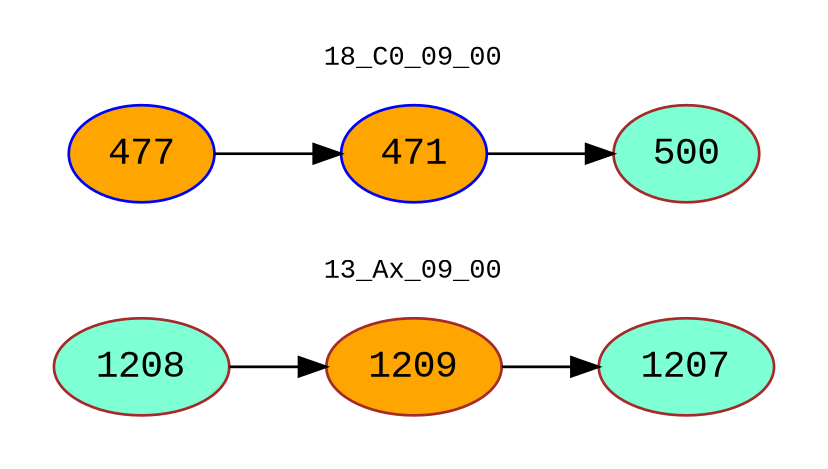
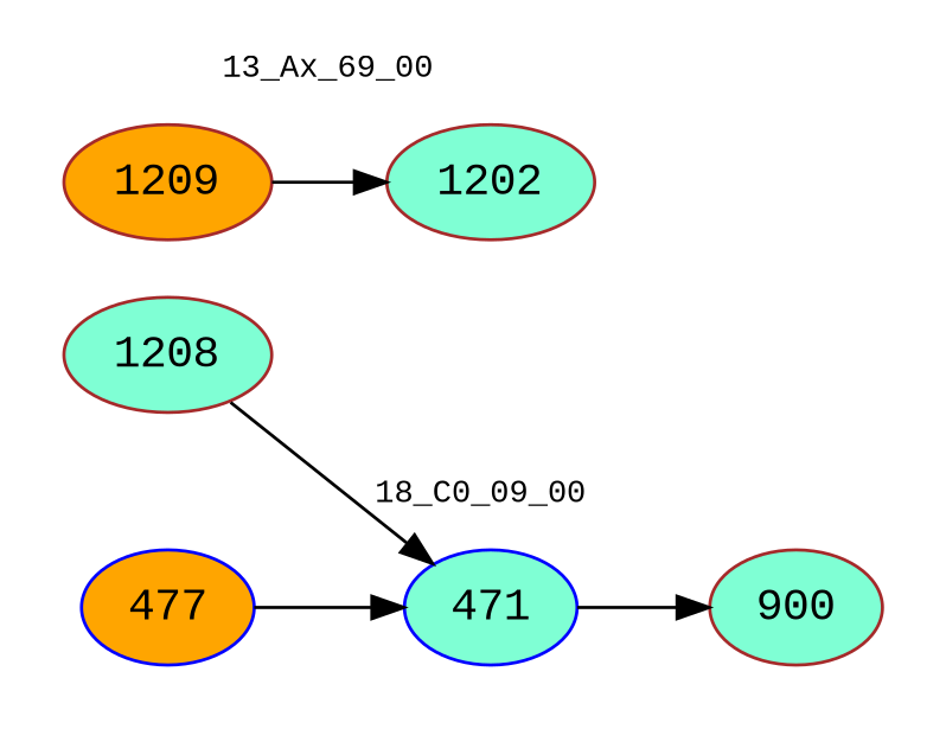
  digraph {
    fontname="Liberation Mono"
    rankdir=LR
    node [color=brown fillcolor=aquamarine fontname="Liberation Mono" style=filled]
    edge [color=black fontname="Liberation Mono"]
    n1 [label=1208]
    n2 [fillcolor=orange label=1209]
-   n3 [label=1207]
+   n3 [label=1202]
    n4 [color=blue fillcolor=orange label=477]
-   n5 [color=blue fillcolor=orange label=471]
-   n6 [label=500]
+   n5 [color=blue label=471]
+   n6 [label=900]
    subgraph cluster_1 {
      color=white
      fontsize=10
-     label="13_Ax_09_00"
+     label="13_Ax_69_00"
      n1
      n2
      n3
    }
    subgraph cluster_2 {
      color=white
      fontsize=10
      label="18_C0_09_00"
      n4
      n5
      n6
    }
-   n1 -> n2
+   n1 -> n5
    n2 -> n3
    n4 -> n5
    n5 -> n6
  }
